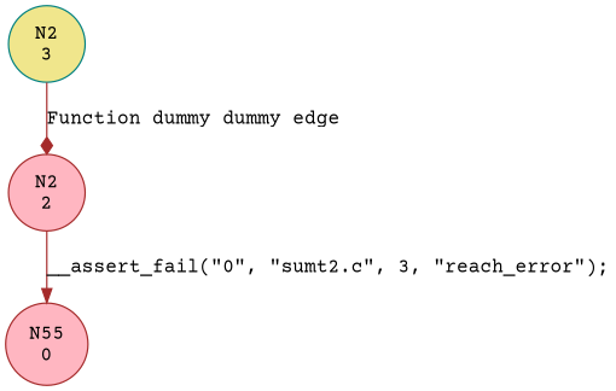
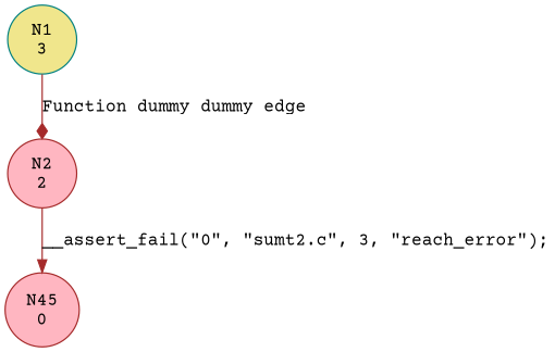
  digraph {
    fontname="Courier Prime"
    node [color=brown fillcolor=lightpink fontname="Courier Prime" shape=circle style=filled]
    edge [color=brown fontname="Courier Prime"]
-   n1 [color=teal fillcolor=khaki label="N2\n3"]
+   n1 [color=teal fillcolor=khaki label="N1\n3"]
    n2 [label="N2\n2"]
-   n3 [label="N55\n0"]
+   n3 [label="N45\n0"]
    n1 -> n2 [arrowhead=diamond label="Function dummy dummy edge"]
    n2 -> n3 [arrowhead=normal label="__assert_fail(\"0\", \"sumt2.c\", 3, \"reach_error\");"]
  }
